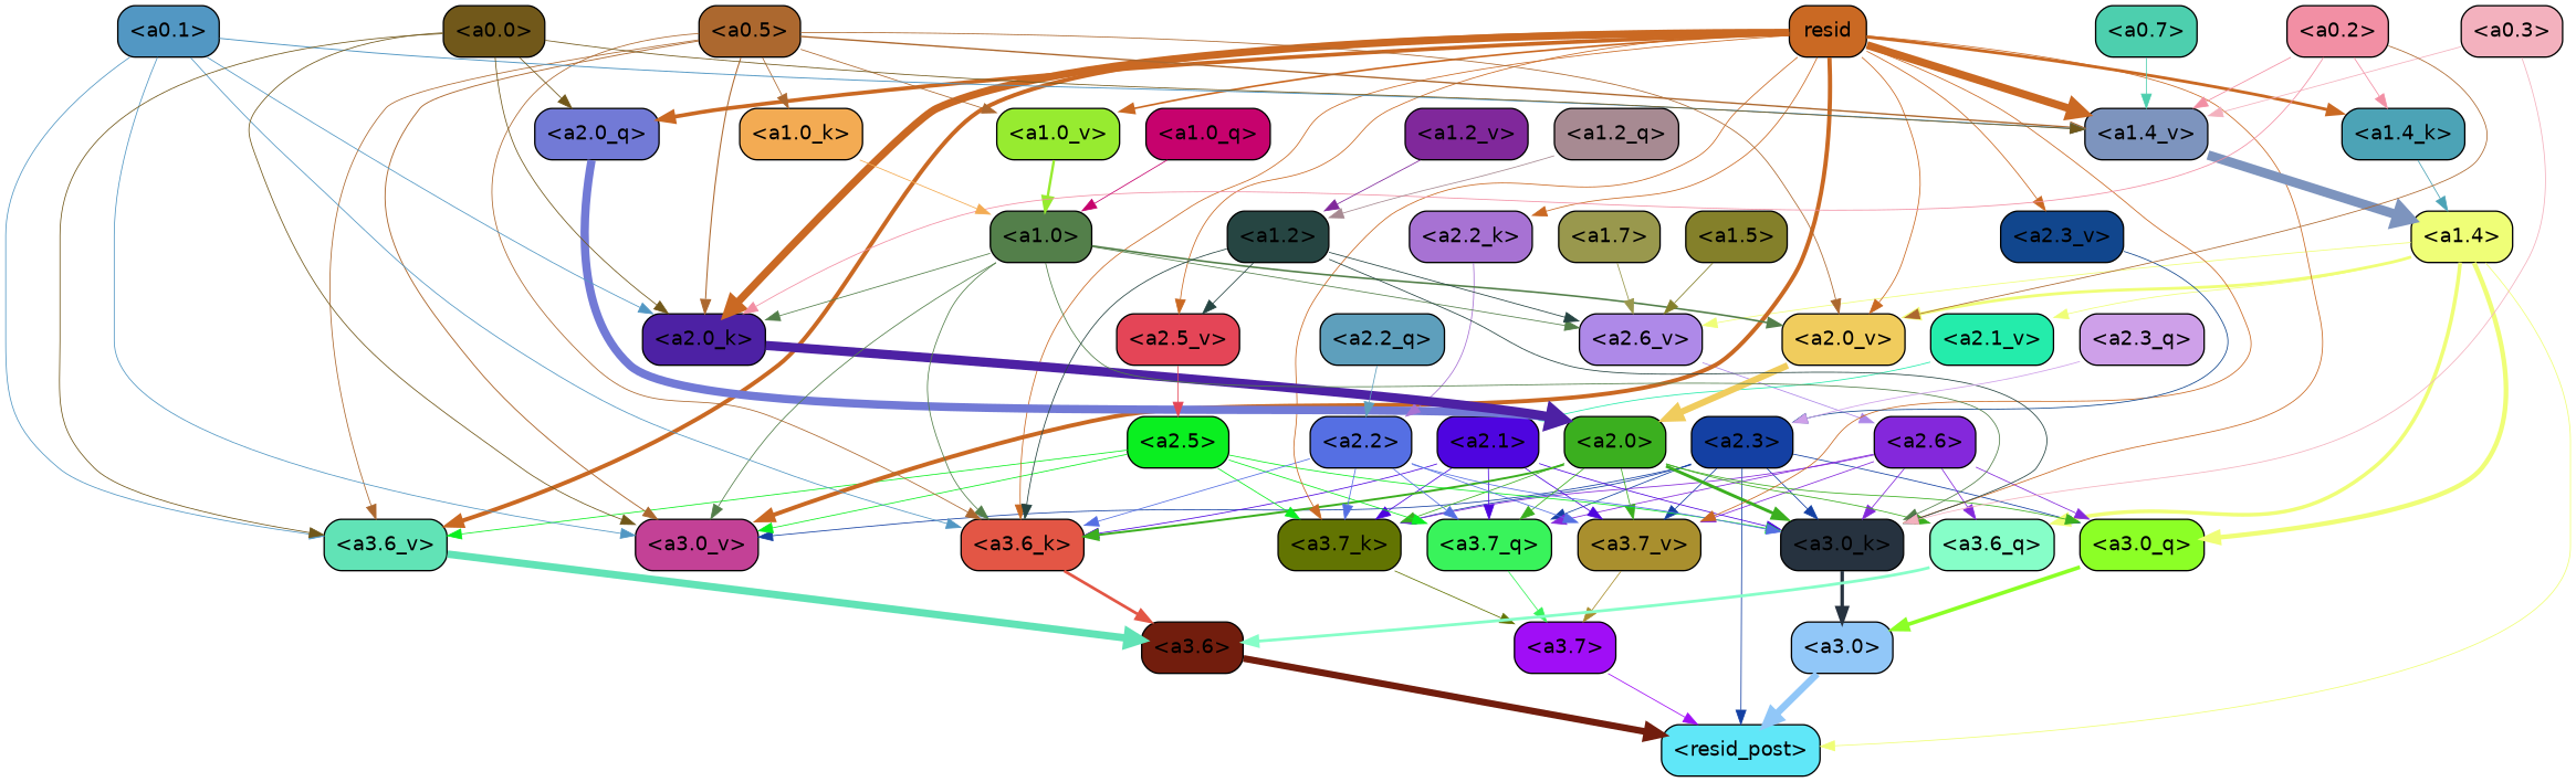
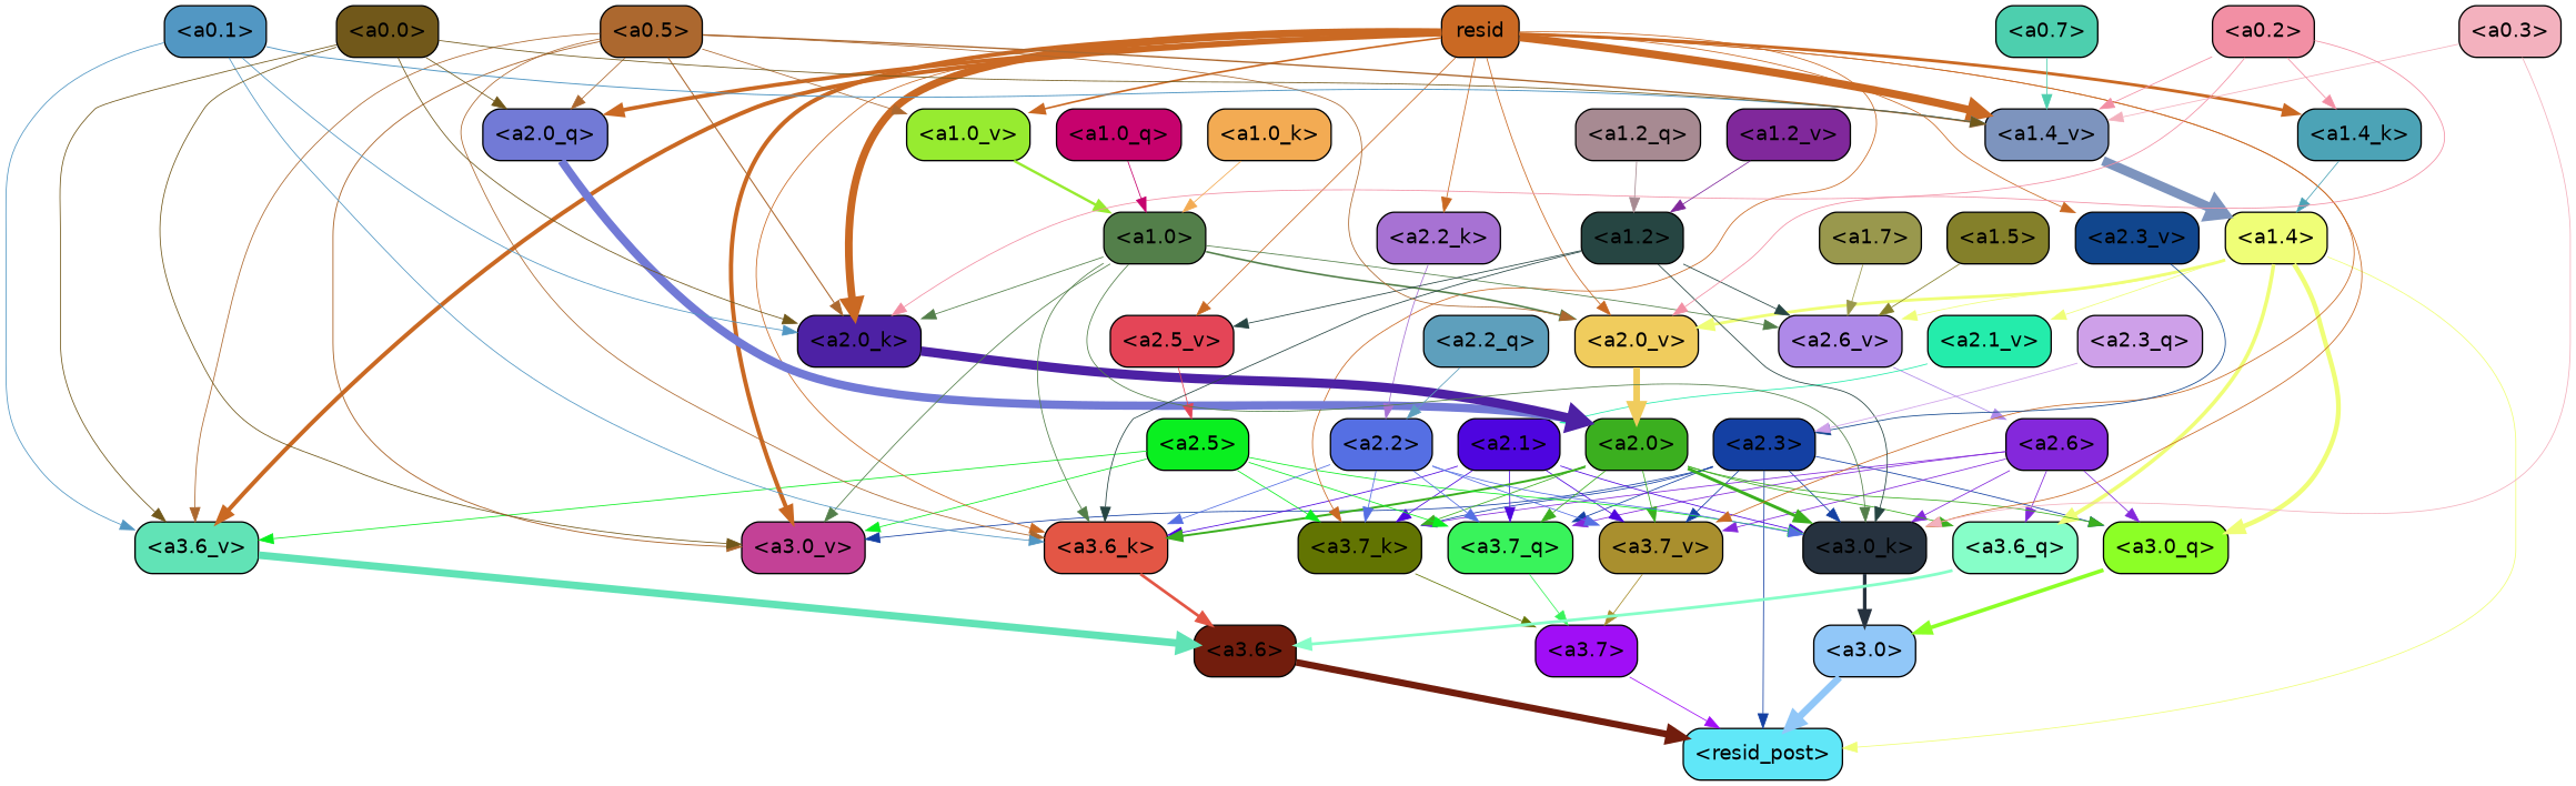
  strict digraph {
    splines=true
    node [color=black fontname=Helvetica shape=box style="filled, rounded"]
    edge [color="#ca6923" penwidth=0.6]
    "<a3.7>" [fillcolor="#a00ef6"]
    "<resid_post>" [fillcolor="#60e7f8"]
    "<a3.6>" [fillcolor="#721d0d"]
    "<a3.0>" [fillcolor="#91c7f8"]
    "<a2.3>" [fillcolor="#1440a3"]
    "<a3.7_q>" [fillcolor="#39f35b"]
    "<a3.0_q>" [fillcolor="#8cff26"]
    "<a3.7_k>" [fillcolor="#627402"]
    "<a3.0_k>" [fillcolor="#26323f"]
    "<a3.7_v>" [fillcolor="#a98f2e"]
    "<a3.0_v>" [fillcolor="#c34196"]
    "<a1.4>" [fillcolor="#effe77"]
    "<a3.6_q>" [fillcolor="#86fec8"]
    "<a2.6_v>" [fillcolor="#ae89e8"]
    "<a2.1_v>" [fillcolor="#24ecab"]
    "<a2.0_v>" [fillcolor="#f0cc5d"]
    "<a2.6>" [fillcolor="#8428db"]
    "<a2.1>" [fillcolor="#4e05df"]
    "<a2.0>" [fillcolor="#3baf1f"]
    "<a3.6_k>" [fillcolor="#e35645"]
    "<a3.6_v>" [fillcolor="#61e3b6"]
    "<a2.5>" [fillcolor="#0aef20"]
    "<a2.2>" [fillcolor="#556fe3"]
    n24 [fillcolor="#ca6923" label=resid]
    "<a2.0_q>" [fillcolor="#727ad6"]
    "<a2.2_k>" [fillcolor="#a772d3"]
    "<a2.0_k>" [fillcolor="#4d21a4"]
    "<a2.5_v>" [fillcolor="#e44557"]
    "<a2.3_v>" [fillcolor="#11468d"]
    "<a1.4_k>" [fillcolor="#4ca3b6"]
    "<a1.4_v>" [fillcolor="#7d94be"]
    "<a1.0_v>" [fillcolor="#97eb30"]
    "<a1.0>" [fillcolor="#537f4a"]
    "<a1.2>" [fillcolor="#264542"]
    "<a0.5>" [fillcolor="#ac682f"]
    "<a0.1>" [fillcolor="#5297c3"]
    "<a0.3>" [fillcolor="#f3b1be"]
    "<a0.0>" [fillcolor="#71581a"]
    "<a2.3_q>" [fillcolor="#cea0e9"]
    "<a2.2_q>" [fillcolor="#5e9fbc"]
    "<a0.2>" [fillcolor="#f28fa4"]
    "<a1.7>" [fillcolor="#99984d"]
    "<a1.5>" [fillcolor="#84802a"]
    "<a1.2_q>" [fillcolor="#a78a92"]
    "<a1.0_q>" [fillcolor="#c6026d"]
    "<a1.0_k>" [fillcolor="#f3ab53"]
    "<a1.2_v>" [fillcolor="#80289b"]
    "<a0.7>" [fillcolor="#4dcfae"]
    "<a3.7>" -> "<resid_post>" [color="#a00ef6"]
    "<a3.6>" -> "<resid_post>" [color="#721d0d" penwidth=4.751612067222595]
    "<a3.0>" -> "<resid_post>" [color="#91c7f8" penwidth=4.884142994880676]
    "<a2.3>" -> "<resid_post>" [color="#1440a3"]
    "<a2.3>" -> "<a3.7_q>" [color="#1440a3"]
    "<a2.3>" -> "<a3.0_q>" [color="#1440a3"]
    "<a2.3>" -> "<a3.7_k>" [color="#1440a3"]
    "<a2.3>" -> "<a3.0_k>" [color="#1440a3"]
    "<a2.3>" -> "<a3.7_v>" [color="#1440a3"]
    "<a2.3>" -> "<a3.0_v>" [color="#1440a3"]
    "<a3.7_q>" -> "<a3.7>" [color="#39f35b"]
    "<a3.0_q>" -> "<a3.0>" [color="#8cff26" penwidth=2.7421876192092896]
    "<a3.7_k>" -> "<a3.7>" [color="#627402"]
    "<a3.0_k>" -> "<a3.0>" [color="#26323f" penwidth=2.476402521133423]
    "<a3.7_v>" -> "<a3.7>" [color="#a98f2e"]
    "<a1.4>" -> "<resid_post>" [color="#effe77"]
    "<a1.4>" -> "<a3.0_q>" [color="#effe77" penwidth=3.3040847778320312]
    "<a1.4>" -> "<a3.6_q>" [color="#effe77" penwidth=2.6469622254371643]
    "<a1.4>" -> "<a2.6_v>" [color="#effe77"]
    "<a1.4>" -> "<a2.1_v>" [color="#effe77"]
    "<a1.4>" -> "<a2.0_v>" [color="#effe77" penwidth=2.1286070346832275]
    "<a3.6_q>" -> "<a3.6>" [color="#86fec8" penwidth=2.091020345687866]
    "<a2.6_v>" -> "<a2.6>" [color="#ae89e8"]
    "<a2.1_v>" -> "<a2.1>" [color="#24ecab"]
    "<a2.0_v>" -> "<a2.0>" [color="#f0cc5d" penwidth=4.5950857400894165]
    "<a2.6>" -> "<a3.7_q>" [color="#8428db"]
    "<a2.6>" -> "<a3.0_q>" [color="#8428db"]
    "<a2.6>" -> "<a3.7_k>" [color="#8428db"]
    "<a2.6>" -> "<a3.0_k>" [color="#8428db"]
    "<a2.6>" -> "<a3.7_v>" [color="#8428db"]
    "<a2.6>" -> "<a3.6_q>" [color="#8428db"]
    "<a2.1>" -> "<a3.7_q>" [color="#4e05df"]
    "<a2.1>" -> "<a3.7_k>" [color="#4e05df"]
    "<a2.1>" -> "<a3.0_k>" [color="#4e05df"]
    "<a2.1>" -> "<a3.7_v>" [color="#4e05df"]
    "<a2.1>" -> "<a3.6_k>" [color="#4e05df"]
    "<a2.0>" -> "<a3.7_q>" [color="#3baf1f"]
    "<a2.0>" -> "<a3.0_q>" [color="#3baf1f"]
    "<a2.0>" -> "<a3.7_k>" [color="#3baf1f"]
    "<a2.0>" -> "<a3.0_k>" [color="#3baf1f" penwidth=2.2137351036071777]
    "<a2.0>" -> "<a3.7_v>" [color="#3baf1f"]
    "<a2.0>" -> "<a3.6_q>" [color="#3baf1f"]
    "<a2.0>" -> "<a3.6_k>" [color="#3baf1f" penwidth=1.4757367372512817]
    "<a3.6_k>" -> "<a3.6>" [color="#e35645" penwidth=2.048597991466522]
    "<a3.6_v>" -> "<a3.6>" [color="#61e3b6" penwidth=5.2550448179244995]
    "<a2.5>" -> "<a3.7_q>" [color="#0aef20"]
    "<a2.5>" -> "<a3.7_k>" [color="#0aef20"]
    "<a2.5>" -> "<a3.0_k>" [color="#0aef20"]
    "<a2.5>" -> "<a3.0_v>" [color="#0aef20"]
    "<a2.5>" -> "<a3.6_v>" [color="#0aef20"]
    "<a2.2>" -> "<a3.7_q>" [color="#556fe3"]
    "<a2.2>" -> "<a3.7_k>" [color="#556fe3"]
    "<a2.2>" -> "<a3.0_k>" [color="#556fe3"]
    "<a2.2>" -> "<a3.7_v>" [color="#556fe3"]
    "<a2.2>" -> "<a3.6_k>" [color="#556fe3"]
    n24 -> "<a3.7_k>"
    n24 -> "<a3.0_k>"
    n24 -> "<a3.7_v>"
    n24 -> "<a3.0_v>" [penwidth=2.972973108291626]
    n24 -> "<a2.0_v>"
    n24 -> "<a3.6_k>"
    n24 -> "<a3.6_v>" [penwidth=2.9582033157348633]
    n24 -> "<a2.0_q>" [penwidth=2.7699792869389057]
    n24 -> "<a2.2_k>"
    n24 -> "<a2.0_k>" [penwidth=5.362775564193726]
    n24 -> "<a2.5_v>"
    n24 -> "<a2.3_v>"
    n24 -> "<a1.4_k>" [penwidth=2.147887945175171]
    n24 -> "<a1.4_v>" [penwidth=5.545122385025024]
    n24 -> "<a1.0_v>" [penwidth=1.26444411277771]
    "<a2.0_q>" -> "<a2.0>" [color="#727ad6" penwidth=5.819834470748901]
    "<a2.2_k>" -> "<a2.2>" [color="#a772d3"]
    "<a2.0_k>" -> "<a2.0>" [color="#4d21a4" penwidth=6.470837593078613]
    "<a2.5_v>" -> "<a2.5>" [color="#e44557"]
    "<a2.3_v>" -> "<a2.3>" [color="#11468d"]
    "<a1.4_k>" -> "<a1.4>" [color="#4ca3b6"]
    "<a1.4_v>" -> "<a1.4>" [color="#7d94be" penwidth=6.635385513305664]
    "<a1.0_v>" -> "<a1.0>" [color="#97eb30" penwidth=1.807669460773468]
    "<a1.0>" -> "<a3.0_k>" [color="#537f4a"]
    "<a1.0>" -> "<a3.0_v>" [color="#537f4a"]
    "<a1.0>" -> "<a2.6_v>" [color="#537f4a"]
    "<a1.0>" -> "<a2.0_v>" [color="#537f4a" penwidth=1.2240618467330933]
    "<a1.0>" -> "<a3.6_k>" [color="#537f4a"]
    "<a1.0>" -> "<a2.0_k>" [color="#537f4a"]
    "<a1.2>" -> "<a3.0_k>" [color="#264542"]
    "<a1.2>" -> "<a2.6_v>" [color="#264542"]
    "<a1.2>" -> "<a3.6_k>" [color="#264542"]
    "<a1.2>" -> "<a2.5_v>" [color="#264542"]
    "<a0.5>" -> "<a3.0_v>" [color="#ac682f" penwidth=0.6790935099124908]
    "<a0.5>" -> "<a2.0_v>" [color="#ac682f"]
    "<a0.5>" -> "<a3.6_k>" [color="#ac682f"]
    "<a0.5>" -> "<a3.6_v>" [color="#ac682f"]
-   "<a0.5>" -> "<a1.0_k>" [color="#ac682f"]
+   "<a0.5>" -> "<a2.0_q>" [color="#ac682f"]
    "<a0.5>" -> "<a2.0_k>" [color="#ac682f" penwidth=0.7897988557815552]
    "<a0.5>" -> "<a1.4_v>" [color="#ac682f" penwidth=1.0479987859725952]
    "<a0.5>" -> "<a1.0_v>" [color="#ac682f"]
-   "<a0.1>" -> "<a3.0_v>" [color="#5297c3"]
    "<a0.1>" -> "<a3.6_k>" [color="#5297c3"]
    "<a0.1>" -> "<a3.6_v>" [color="#5297c3"]
    "<a0.1>" -> "<a2.0_k>" [color="#5297c3"]
    "<a0.1>" -> "<a1.4_v>" [color="#5297c3" penwidth=0.7031502723693848]
    "<a0.3>" -> "<a3.0_k>" [color="#f3b1be"]
    "<a0.3>" -> "<a1.4_v>" [color="#f3b1be"]
    "<a0.0>" -> "<a3.0_v>" [color="#71581a"]
    "<a0.0>" -> "<a3.6_v>" [color="#71581a"]
    "<a0.0>" -> "<a2.0_q>" [color="#71581a"]
    "<a0.0>" -> "<a2.0_k>" [color="#71581a"]
    "<a0.0>" -> "<a1.4_v>" [color="#71581a"]
    "<a2.3_q>" -> "<a2.3>" [color="#cea0e9"]
    "<a2.2_q>" -> "<a2.2>" [color="#5e9fbc"]
-   "<a0.2>" -> "<a2.0_v>" [color="#ac682f"]
+   "<a0.2>" -> "<a2.0_v>" [color="#f28fa4"]
    "<a0.2>" -> "<a2.0_k>" [color="#f28fa4"]
    "<a0.2>" -> "<a1.4_k>" [color="#f28fa4"]
    "<a0.2>" -> "<a1.4_v>" [color="#f28fa4"]
    "<a1.7>" -> "<a2.6_v>" [color="#99984d"]
    "<a1.5>" -> "<a2.6_v>" [color="#84802a"]
    "<a1.2_q>" -> "<a1.2>" [color="#a78a92"]
    "<a1.0_q>" -> "<a1.0>" [color="#c6026d"]
    "<a1.0_k>" -> "<a1.0>" [color="#f3ab53"]
    "<a1.2_v>" -> "<a1.2>" [color="#80289b"]
    "<a0.7>" -> "<a1.4_v>" [color="#4dcfae"]
  }
